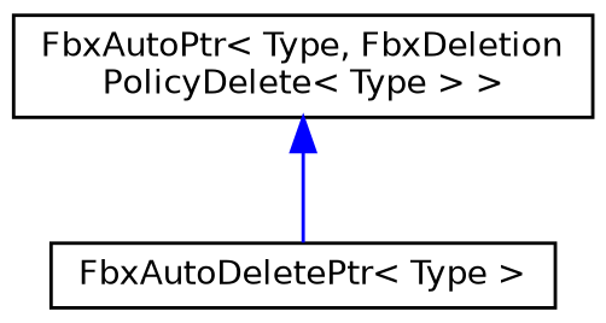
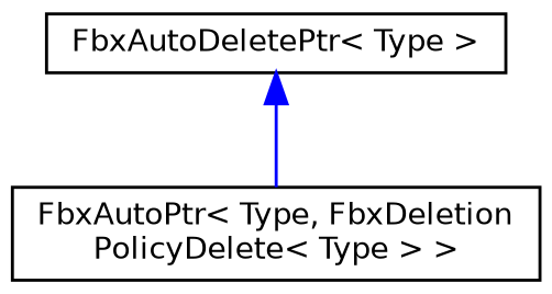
  digraph {
    rankdir=TB
    node [color=black fillcolor=white fontname=Helvetica fontsize=10 shape=record style=filled]
    n1 [height=0.2 label="FbxAutoPtr\< Type, FbxDeletion\lPolicyDelete\< Type \> \>" width=0.4]
    n2 [height=0.2 label="FbxAutoDeletePtr\< Type \>" width=0.4]
-   n1 -> n2 [color=blue dir=back fontname=Helvetica fontsize=10 labelfontname=Helvetica labelfontsize=10 style=solid]
+   n2 -> n1 [color=blue dir=back fontname=Helvetica fontsize=10 labelfontname=Helvetica labelfontsize=10 style=solid]
  }
